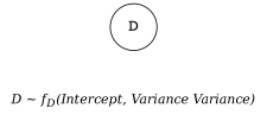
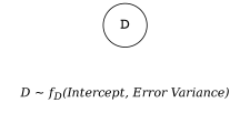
  digraph {
    nodesep=1
    rankdir=TB
    ranksep=0.5
    n1 [label=D shape=circle width=0.7]
-   n2 [label=<<i>D &#126; f<sub>D</sub>(Intercept, Variance Variance)</i>> shape=plaintext]
+   n2 [label=<<i>D &#126; f<sub>D</sub>(Intercept, Error Variance)</i>> shape=plaintext]
    n1 -> n2 [arrowhead=none style=invisible]
  }
